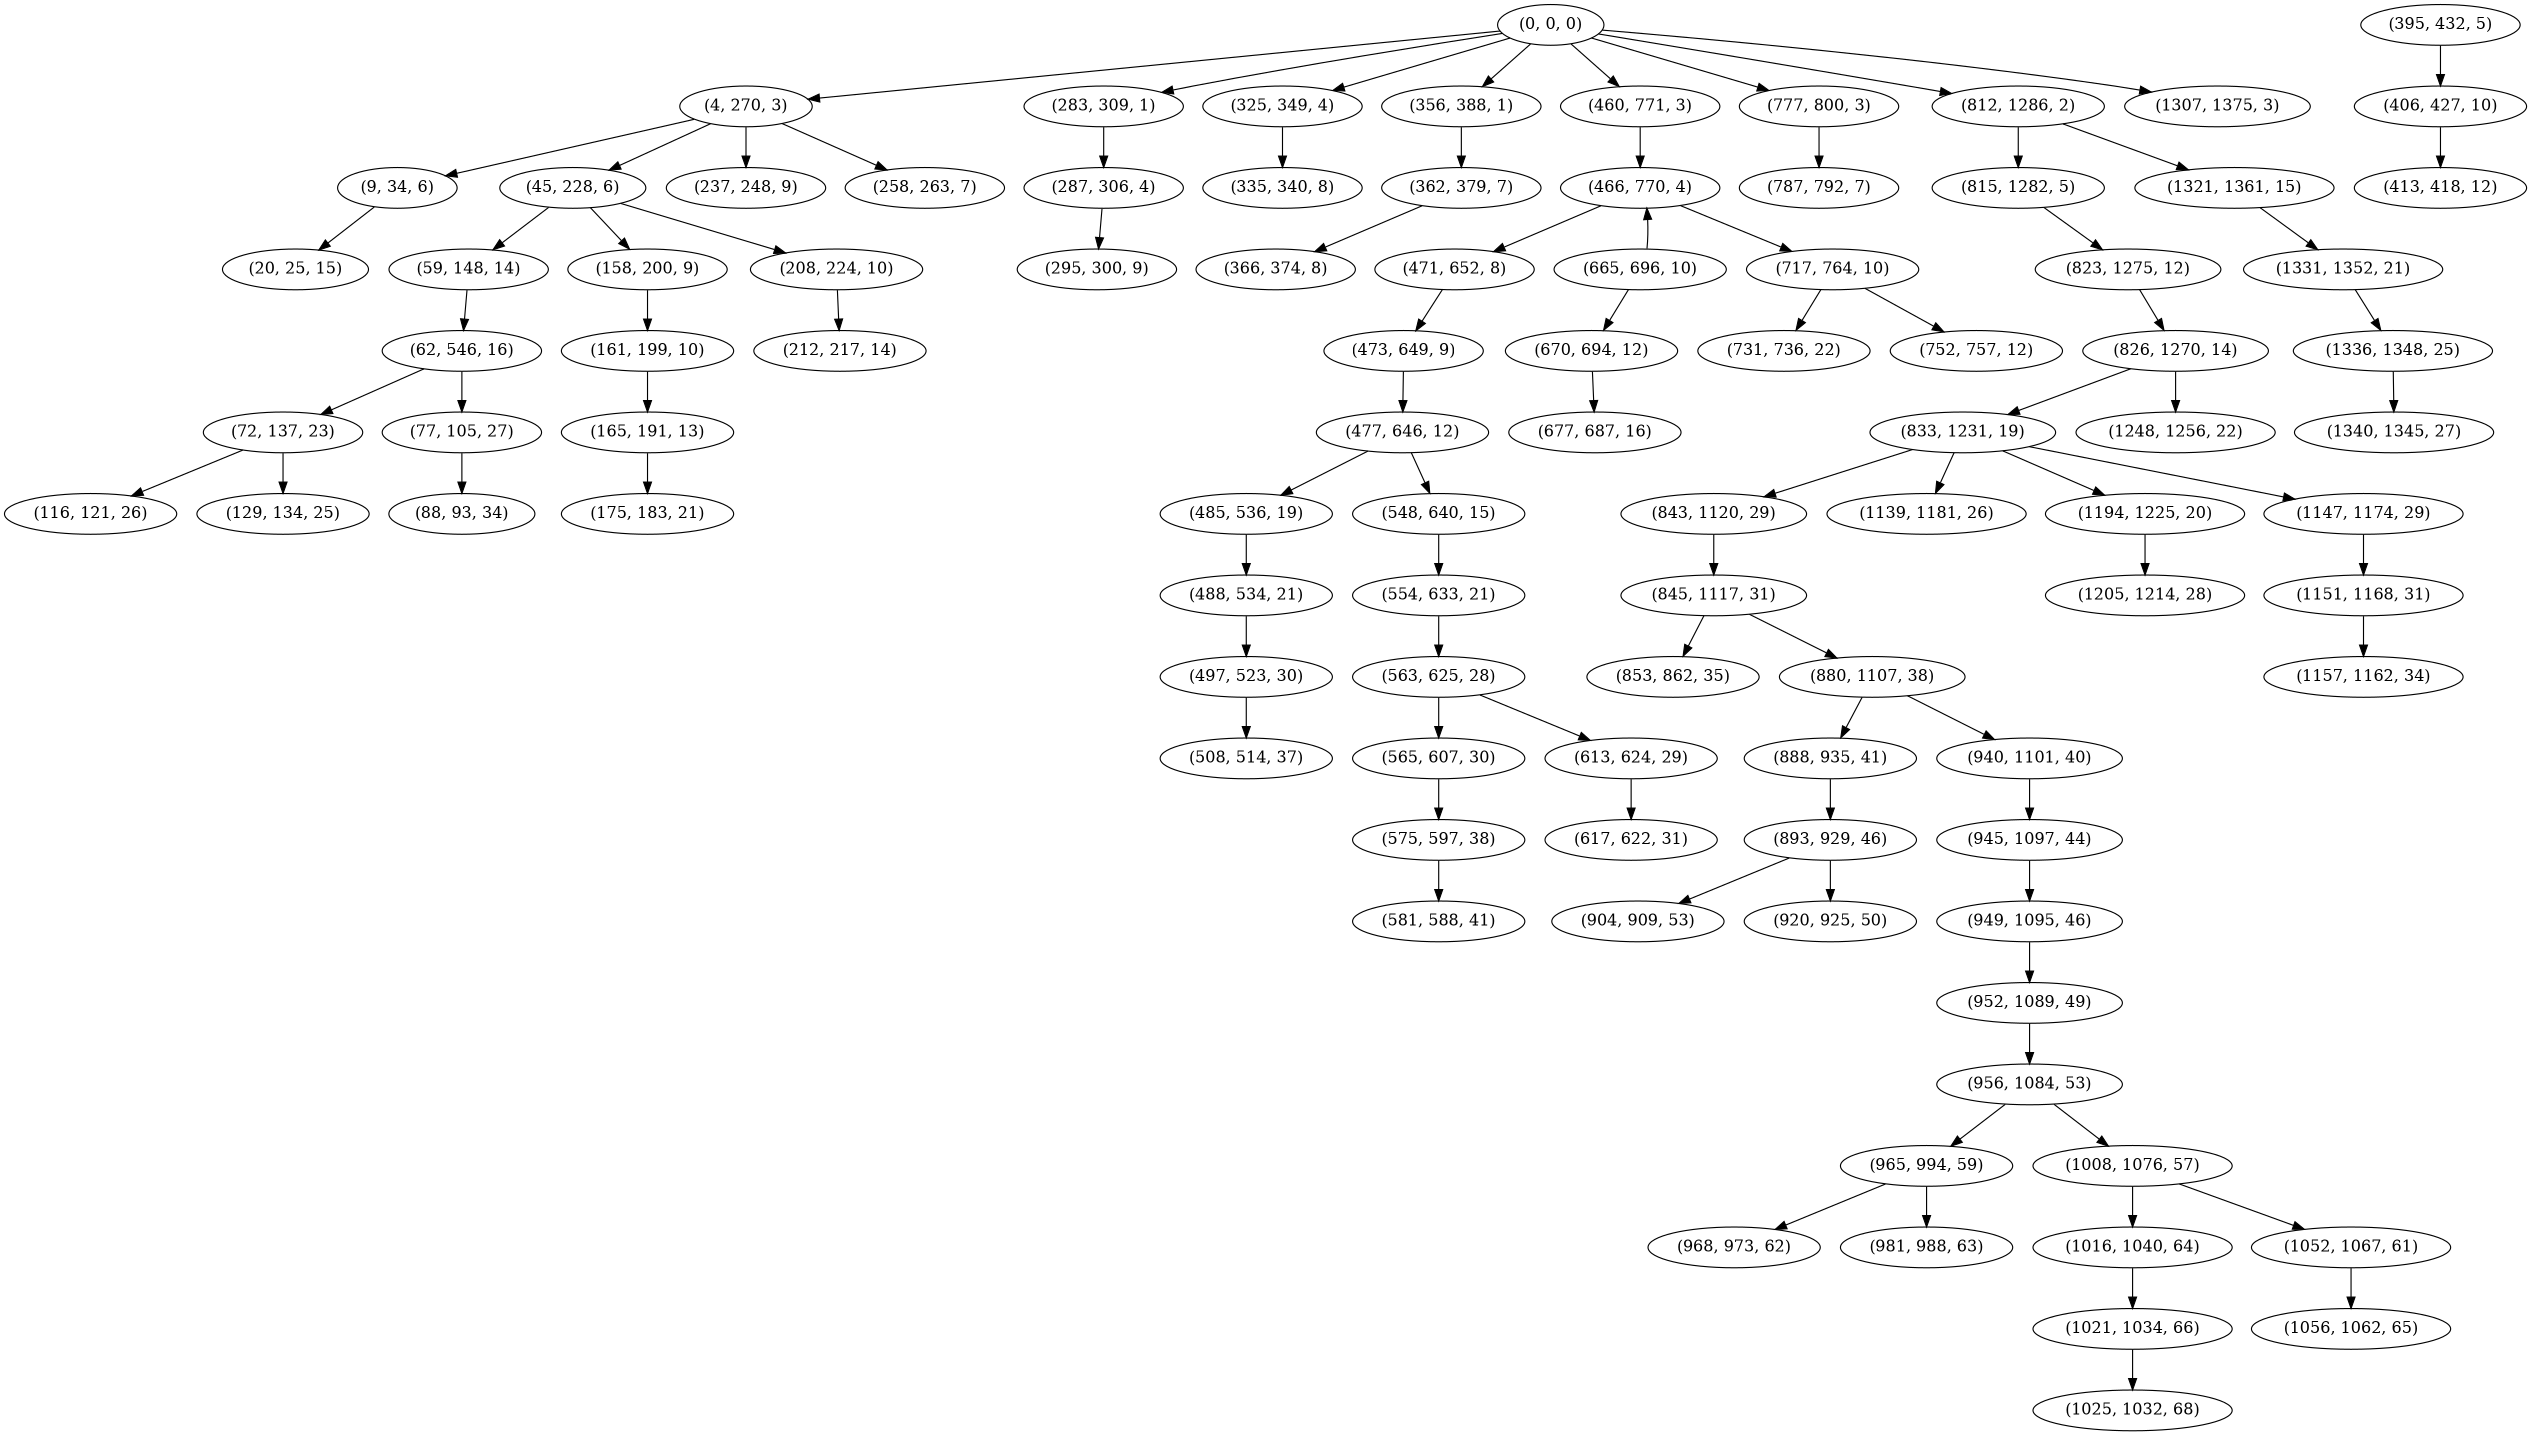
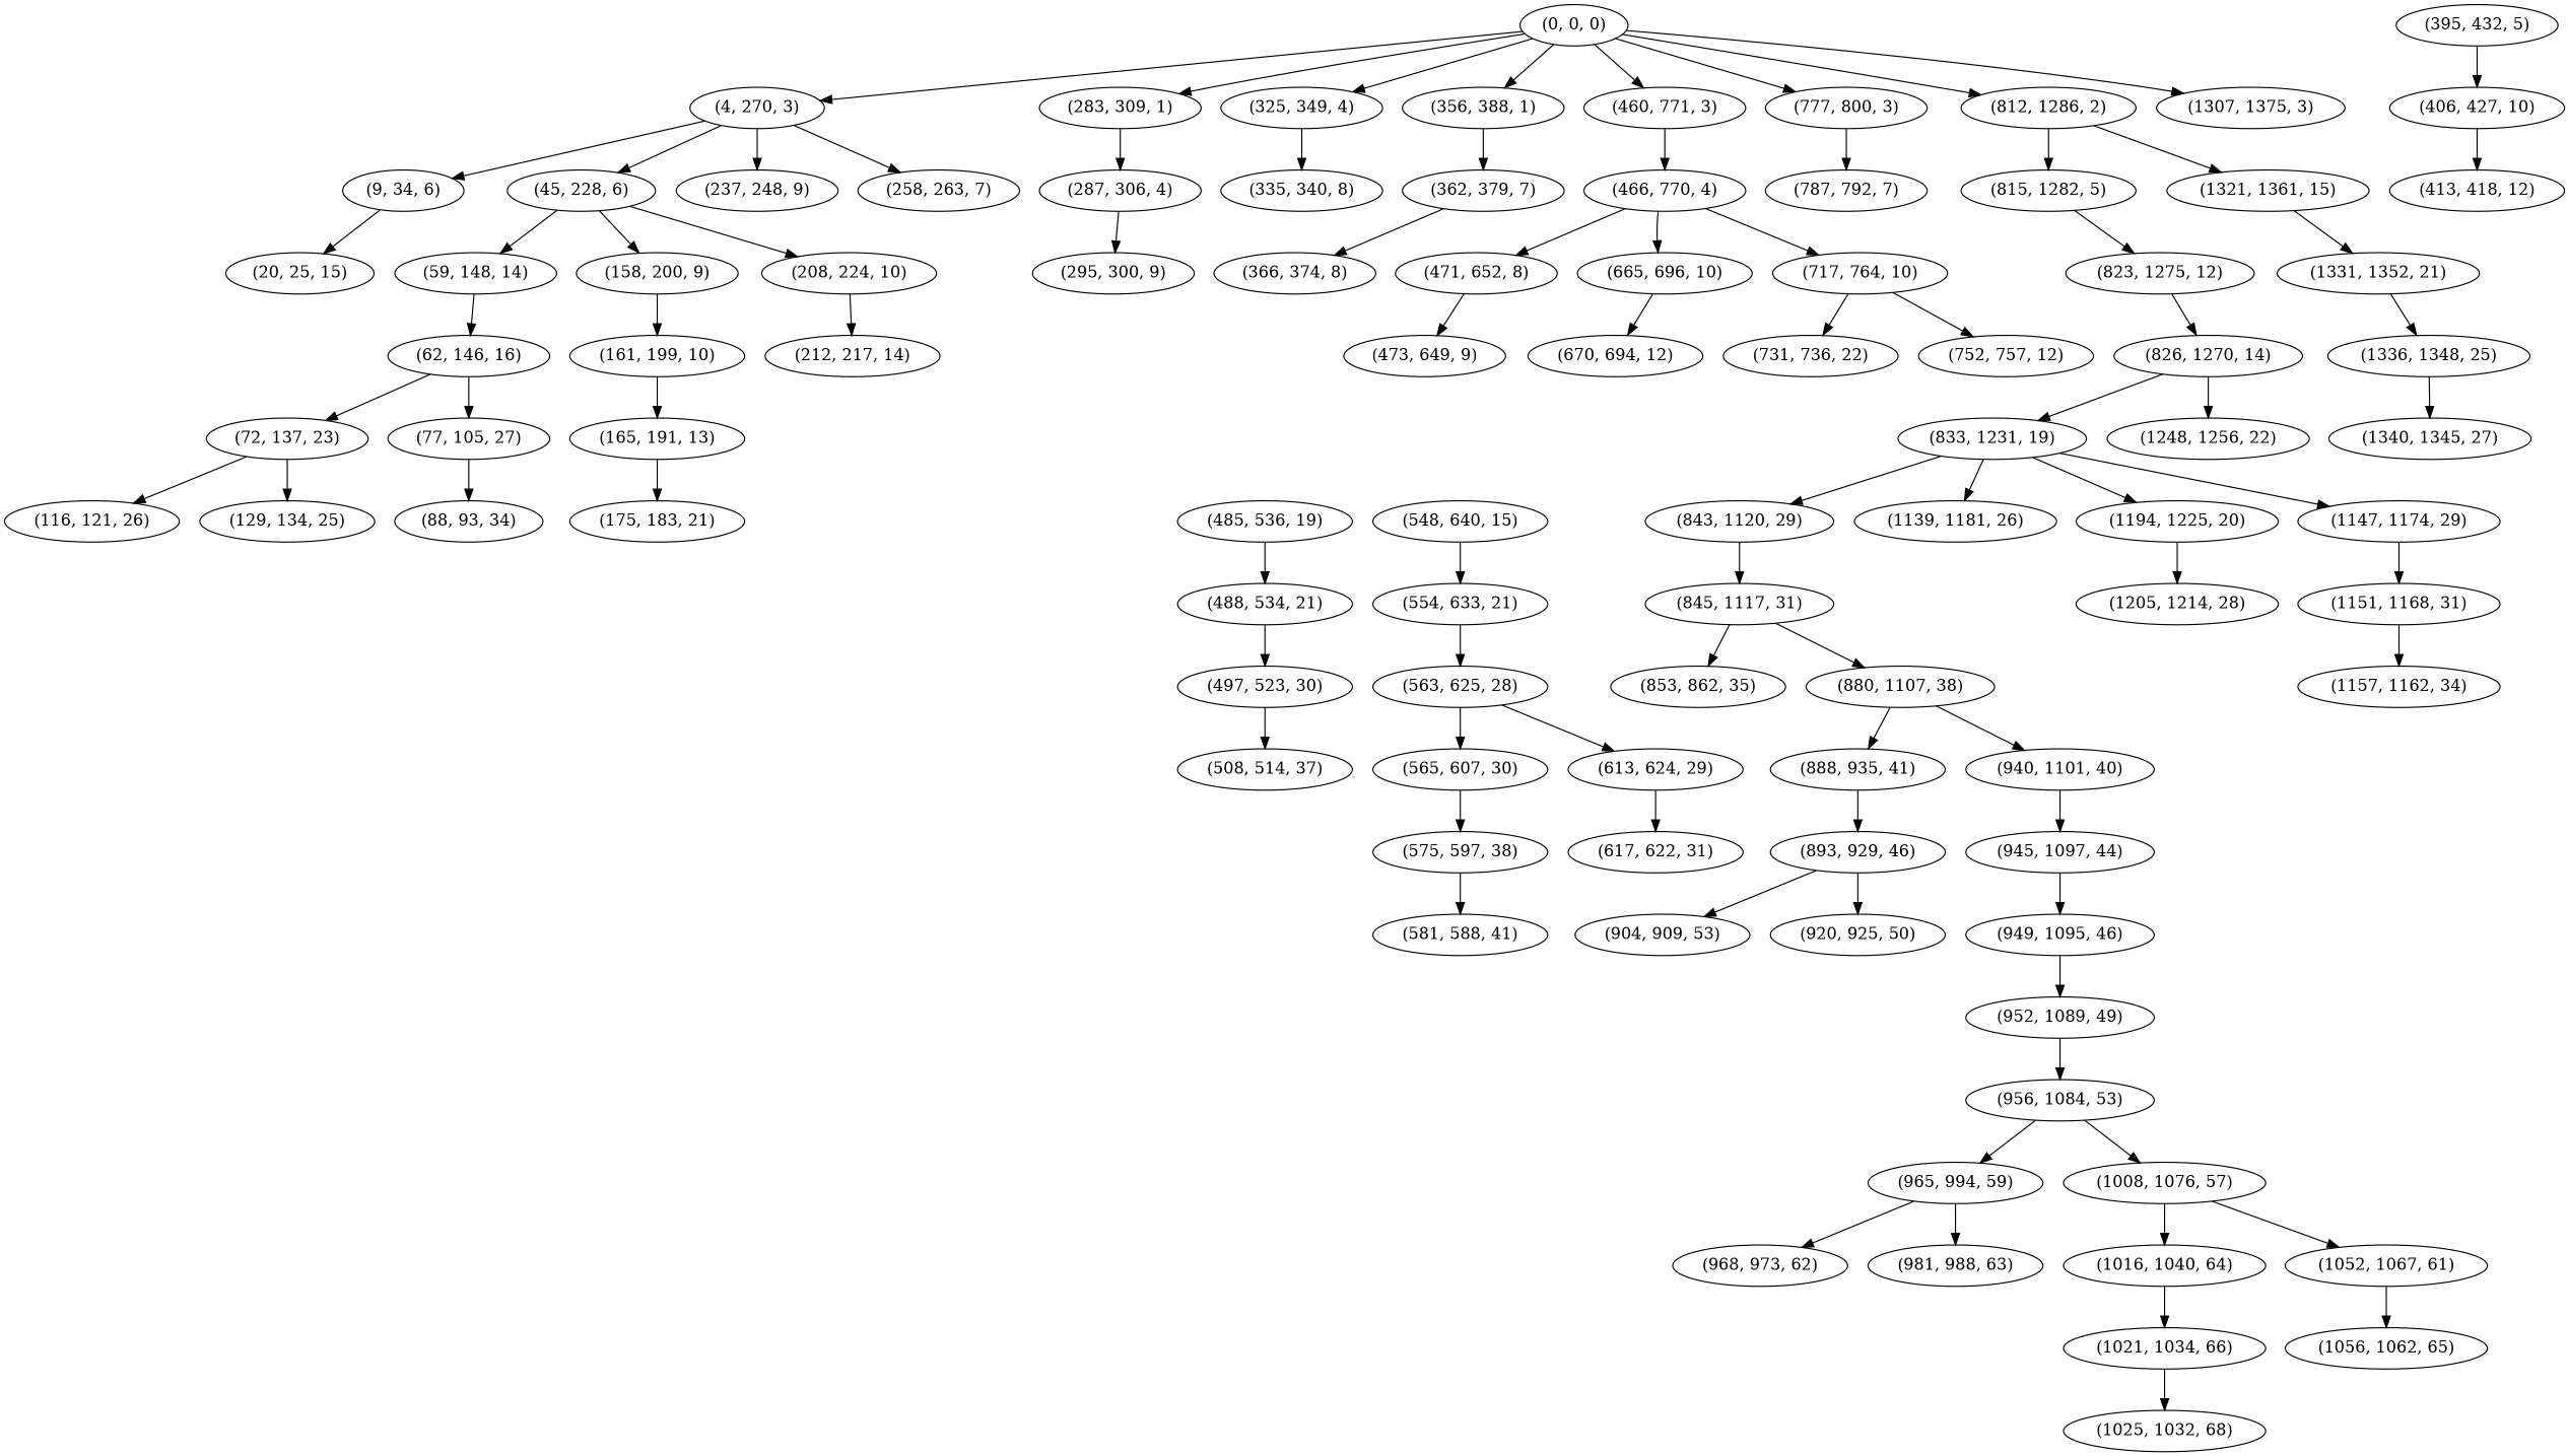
  digraph {
    "(0, 0, 0)"
    "(4, 270, 3)"
    "(283, 309, 1)"
    "(325, 349, 4)"
    "(356, 388, 1)"
    "(460, 771, 3)"
    "(777, 800, 3)"
    "(812, 1286, 2)"
    "(1307, 1375, 3)"
    "(9, 34, 6)"
    "(45, 228, 6)"
    "(237, 248, 9)"
    "(258, 263, 7)"
    "(287, 306, 4)"
    "(335, 340, 8)"
    "(362, 379, 7)"
    "(395, 432, 5)"
    "(406, 427, 10)"
    "(466, 770, 4)"
    "(787, 792, 7)"
    "(815, 1282, 5)"
    "(1321, 1361, 15)"
    "(20, 25, 15)"
    "(59, 148, 14)"
    "(158, 200, 9)"
    "(208, 224, 10)"
-   "(62, 146, 16)" [label="(62, 546, 16)"]
+   "(62, 146, 16)"
    "(161, 199, 10)"
    "(212, 217, 14)"
    "(72, 137, 23)"
    "(77, 105, 27)"
    "(116, 121, 26)"
    "(129, 134, 25)"
    "(88, 93, 34)"
    "(165, 191, 13)"
    "(175, 183, 21)"
    "(295, 300, 9)"
    "(366, 374, 8)"
    "(413, 418, 12)"
    "(471, 652, 8)"
    "(665, 696, 10)"
    "(717, 764, 10)"
    "(473, 649, 9)"
    "(670, 694, 12)"
    "(731, 736, 22)"
    "(752, 757, 12)"
-   "(477, 646, 12)"
    "(485, 536, 19)"
    "(548, 640, 15)"
    "(488, 534, 21)"
    "(554, 633, 21)"
    "(497, 523, 30)"
    "(508, 514, 37)"
    "(563, 625, 28)"
    "(565, 607, 30)"
    "(613, 624, 29)"
    "(575, 597, 38)"
    "(617, 622, 31)"
    "(581, 588, 41)"
-   "(677, 687, 16)"
    "(823, 1275, 12)"
    "(826, 1270, 14)"
    "(833, 1231, 19)"
    "(1248, 1256, 22)"
    "(843, 1120, 29)"
    "(1139, 1181, 26)"
    "(1194, 1225, 20)"
    "(1147, 1174, 29)"
    "(845, 1117, 31)"
    "(1205, 1214, 28)"
    "(853, 862, 35)"
    "(880, 1107, 38)"
    "(888, 935, 41)"
    "(940, 1101, 40)"
    "(893, 929, 46)"
    "(945, 1097, 44)"
    "(904, 909, 53)"
    "(920, 925, 50)"
    "(949, 1095, 46)"
    "(952, 1089, 49)"
    "(956, 1084, 53)"
    "(965, 994, 59)"
    "(1008, 1076, 57)"
    "(968, 973, 62)"
    "(981, 988, 63)"
    "(1016, 1040, 64)"
    "(1052, 1067, 61)"
    "(1021, 1034, 66)"
    "(1056, 1062, 65)"
    "(1025, 1032, 68)"
    "(1151, 1168, 31)"
    "(1157, 1162, 34)"
    "(1331, 1352, 21)"
    "(1336, 1348, 25)"
    "(1340, 1345, 27)"
    "(0, 0, 0)" -> "(4, 270, 3)"
    "(0, 0, 0)" -> "(283, 309, 1)"
    "(0, 0, 0)" -> "(325, 349, 4)"
    "(0, 0, 0)" -> "(356, 388, 1)"
    "(0, 0, 0)" -> "(460, 771, 3)"
    "(0, 0, 0)" -> "(777, 800, 3)"
    "(0, 0, 0)" -> "(812, 1286, 2)"
    "(0, 0, 0)" -> "(1307, 1375, 3)"
    "(4, 270, 3)" -> "(9, 34, 6)"
    "(4, 270, 3)" -> "(45, 228, 6)"
    "(4, 270, 3)" -> "(237, 248, 9)"
    "(4, 270, 3)" -> "(258, 263, 7)"
    "(283, 309, 1)" -> "(287, 306, 4)"
    "(325, 349, 4)" -> "(335, 340, 8)"
    "(356, 388, 1)" -> "(362, 379, 7)"
    "(460, 771, 3)" -> "(466, 770, 4)"
    "(777, 800, 3)" -> "(787, 792, 7)"
    "(812, 1286, 2)" -> "(815, 1282, 5)"
    "(812, 1286, 2)" -> "(1321, 1361, 15)"
    "(9, 34, 6)" -> "(20, 25, 15)"
    "(45, 228, 6)" -> "(59, 148, 14)"
    "(45, 228, 6)" -> "(158, 200, 9)"
    "(45, 228, 6)" -> "(208, 224, 10)"
    "(287, 306, 4)" -> "(295, 300, 9)"
    "(362, 379, 7)" -> "(366, 374, 8)"
    "(395, 432, 5)" -> "(406, 427, 10)"
    "(406, 427, 10)" -> "(413, 418, 12)"
    "(466, 770, 4)" -> "(471, 652, 8)"
-   "(665, 696, 10)" -> "(466, 770, 4)"
+   "(466, 770, 4)" -> "(665, 696, 10)"
    "(466, 770, 4)" -> "(717, 764, 10)"
    "(815, 1282, 5)" -> "(823, 1275, 12)"
    "(1321, 1361, 15)" -> "(1331, 1352, 21)"
    "(59, 148, 14)" -> "(62, 146, 16)"
    "(158, 200, 9)" -> "(161, 199, 10)"
    "(208, 224, 10)" -> "(212, 217, 14)"
    "(62, 146, 16)" -> "(72, 137, 23)"
    "(62, 146, 16)" -> "(77, 105, 27)"
    "(161, 199, 10)" -> "(165, 191, 13)"
    "(72, 137, 23)" -> "(116, 121, 26)"
    "(72, 137, 23)" -> "(129, 134, 25)"
    "(77, 105, 27)" -> "(88, 93, 34)"
    "(165, 191, 13)" -> "(175, 183, 21)"
    "(471, 652, 8)" -> "(473, 649, 9)"
    "(665, 696, 10)" -> "(670, 694, 12)"
    "(717, 764, 10)" -> "(731, 736, 22)"
    "(717, 764, 10)" -> "(752, 757, 12)"
-   "(473, 649, 9)" -> "(477, 646, 12)"
-   "(670, 694, 12)" -> "(677, 687, 16)"
-   "(477, 646, 12)" -> "(485, 536, 19)"
-   "(477, 646, 12)" -> "(548, 640, 15)"
    "(485, 536, 19)" -> "(488, 534, 21)"
    "(548, 640, 15)" -> "(554, 633, 21)"
    "(488, 534, 21)" -> "(497, 523, 30)"
    "(554, 633, 21)" -> "(563, 625, 28)"
    "(497, 523, 30)" -> "(508, 514, 37)"
    "(563, 625, 28)" -> "(565, 607, 30)"
    "(563, 625, 28)" -> "(613, 624, 29)"
    "(565, 607, 30)" -> "(575, 597, 38)"
    "(613, 624, 29)" -> "(617, 622, 31)"
    "(575, 597, 38)" -> "(581, 588, 41)"
    "(823, 1275, 12)" -> "(826, 1270, 14)"
    "(826, 1270, 14)" -> "(833, 1231, 19)"
    "(826, 1270, 14)" -> "(1248, 1256, 22)"
    "(833, 1231, 19)" -> "(843, 1120, 29)"
    "(833, 1231, 19)" -> "(1139, 1181, 26)"
    "(833, 1231, 19)" -> "(1194, 1225, 20)"
    "(833, 1231, 19)" -> "(1147, 1174, 29)"
    "(843, 1120, 29)" -> "(845, 1117, 31)"
    "(1194, 1225, 20)" -> "(1205, 1214, 28)"
    "(1147, 1174, 29)" -> "(1151, 1168, 31)"
    "(845, 1117, 31)" -> "(853, 862, 35)"
    "(845, 1117, 31)" -> "(880, 1107, 38)"
    "(880, 1107, 38)" -> "(888, 935, 41)"
    "(880, 1107, 38)" -> "(940, 1101, 40)"
    "(888, 935, 41)" -> "(893, 929, 46)"
    "(940, 1101, 40)" -> "(945, 1097, 44)"
    "(893, 929, 46)" -> "(904, 909, 53)"
    "(893, 929, 46)" -> "(920, 925, 50)"
    "(945, 1097, 44)" -> "(949, 1095, 46)"
    "(949, 1095, 46)" -> "(952, 1089, 49)"
    "(952, 1089, 49)" -> "(956, 1084, 53)"
    "(956, 1084, 53)" -> "(965, 994, 59)"
    "(956, 1084, 53)" -> "(1008, 1076, 57)"
    "(965, 994, 59)" -> "(968, 973, 62)"
    "(965, 994, 59)" -> "(981, 988, 63)"
    "(1008, 1076, 57)" -> "(1016, 1040, 64)"
    "(1008, 1076, 57)" -> "(1052, 1067, 61)"
    "(1016, 1040, 64)" -> "(1021, 1034, 66)"
    "(1052, 1067, 61)" -> "(1056, 1062, 65)"
    "(1021, 1034, 66)" -> "(1025, 1032, 68)"
    "(1151, 1168, 31)" -> "(1157, 1162, 34)"
    "(1331, 1352, 21)" -> "(1336, 1348, 25)"
    "(1336, 1348, 25)" -> "(1340, 1345, 27)"
  }
